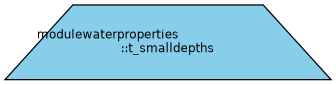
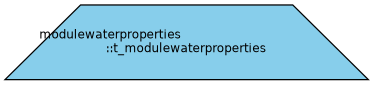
  digraph {
    rankdir=LR
-   n1 [color=black fillcolor=skyblue fontname=Helvetica fontsize=10 height=0.2 label="modulewaterproperties\l::t_smalldepths" shape=trapezium style=filled width=0.4]
+   n1 [color=black fillcolor=skyblue fontname=Helvetica fontsize=10 height=0.2 label="modulewaterproperties\l::t_modulewaterproperties" shape=trapezium style=filled width=0.4]
  }
